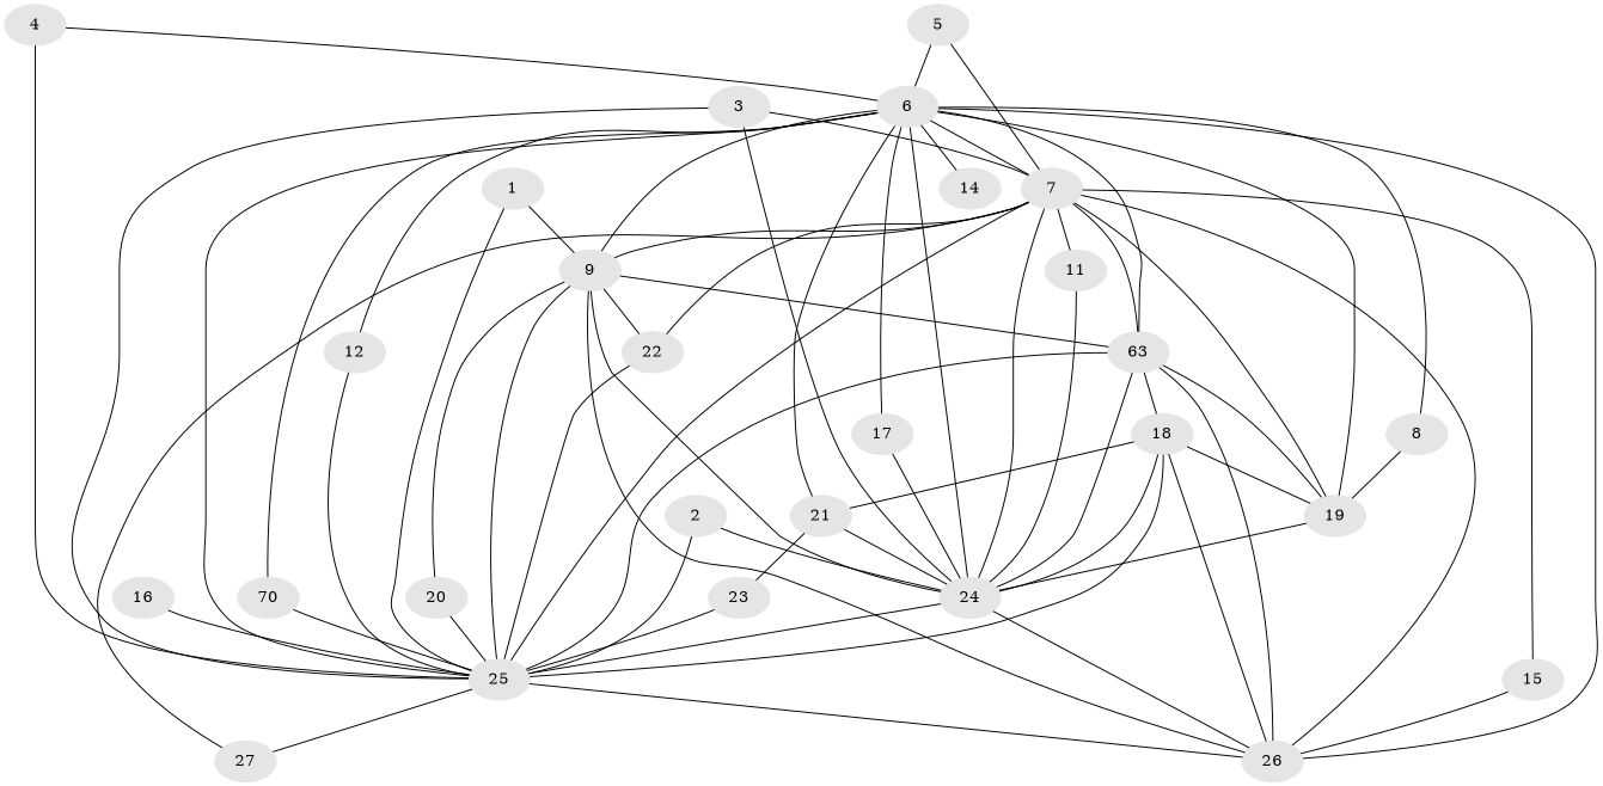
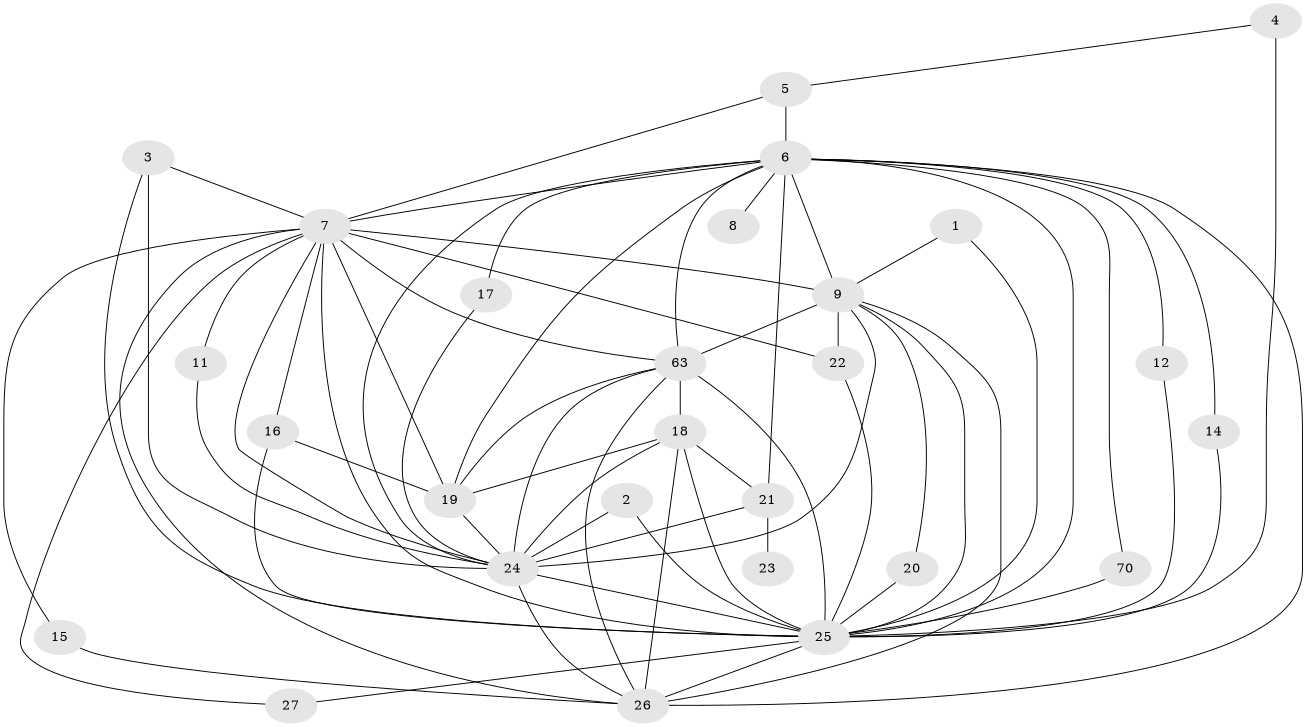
  graph {
    node [color=gray90 style=filled]
    edge [weight=1.0]
    1
    9
    25
    24
    n5 [label=63]
    26
    22
    20
    27
    2
    3
    7
    19
    11
    15
    16
    4
    6
    8
    n20 [label=70]
    12
    14
    17
    21
    5
    18
    23
    1 -- 9
    1 -- 25
    9 -- 25 [weight=2.0]
    9 -- 24
    9 -- n5
    9 -- 26
    9 -- 22
    9 -- 20
    25 -- 26 [weight=2.0]
    25 -- 27
    24 -- 25 [weight=2.0]
    24 -- 26
    n5 -- 25 [weight=3.0]
    n5 -- 24
    n5 -- 26
    n5 -- 19
    n5 -- 18
    22 -- 25
    20 -- 25 [weight=2.0]
    2 -- 25
    2 -- 24
    3 -- 25
    3 -- 24
    3 -- 7
    7 -- 9 [weight=2.0]
    7 -- 25 [weight=4.0]
    7 -- 24 [weight=2.0]
    7 -- n5 [weight=2.0]
    7 -- 26 [weight=2.0]
    7 -- 22
    7 -- 27
    7 -- 19
    7 -- 11
    7 -- 15
+   7 -- 16
    19 -- 24
    11 -- 24
    15 -- 26
    16 -- 25
    4 -- 25 [weight=2.0]
-   4 -- 6
+   4 -- 5
    6 -- 9 [weight=3.0]
    6 -- 25 [weight=4.0]
    6 -- 24 [weight=2.0]
    6 -- n5 [weight=2.0]
    6 -- 26 [weight=2.0]
    6 -- 7 [weight=5.0]
    6 -- 19
    6 -- 8
    6 -- n20
    6 -- 12
    6 -- 14
    6 -- 17
    6 -- 21
-   8 -- 19
+   16 -- 19
    n20 -- 25 [weight=2.0]
    12 -- 25
    17 -- 24
    21 -- 24 [weight=2.0]
    21 -- 23
    5 -- 7
    5 -- 6
    18 -- 25 [weight=2.0]
    18 -- 24 [weight=2.0]
    18 -- 26
    18 -- 19
    18 -- 21
-   23 -- 25
+   14 -- 25
  }
